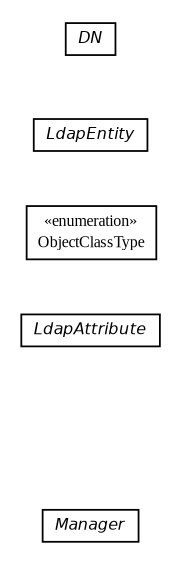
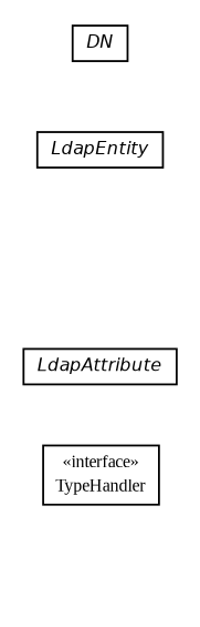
  digraph {
    rankdir=LR
    fontname="Liberation Serif"
    node [fontcolor=black fontname="Liberation Serif" fontsize=9.0 shape=plaintext]
-   n1 [label=<<table border="0" cellborder="1" cellspacing="0" cellpadding="2" port="p" href="./Manager.html"> 		<tr><td><table border="0" cellspacing="0" cellpadding="1"> 			<tr><td><font face="Helvetica-Oblique"> Manager </font></td></tr> 		</table></td></tr> 		</table>>]
+   n2 [label=<<table border="0" cellborder="1" cellspacing="0" cellpadding="2" port="p" href="./TypeHandler.html"> 		<tr><td><table border="0" cellspacing="0" cellpadding="1"> 			<tr><td> &laquo;interface&raquo; </td></tr> 			<tr><td> TypeHandler </td></tr> 		</table></td></tr> 		</table>>]
    n3 [label=<<table border="0" cellborder="1" cellspacing="0" cellpadding="2" port="p" href="./LdapAttribute.html"> 		<tr><td><table border="0" cellspacing="0" cellpadding="1"> 			<tr><td><font face="Helvetica-Oblique"> LdapAttribute </font></td></tr> 		</table></td></tr> 		</table>>]
-   n4 [label=<<table border="0" cellborder="1" cellspacing="0" cellpadding="2" port="p" href="./ObjectClassType.html"> 		<tr><td><table border="0" cellspacing="0" cellpadding="1"> 			<tr><td> &laquo;enumeration&raquo; </td></tr> 			<tr><td> ObjectClassType </td></tr> 		</table></td></tr> 		</table>>]
    n5 [label=<<table border="0" cellborder="1" cellspacing="0" cellpadding="2" port="p" href="./LdapEntity.html"> 		<tr><td><table border="0" cellspacing="0" cellpadding="1"> 			<tr><td><font face="Helvetica-Oblique"> LdapEntity </font></td></tr> 		</table></td></tr> 		</table>>]
    n6 [label=<<table border="0" cellborder="1" cellspacing="0" cellpadding="2" port="p" href="./DN.html"> 		<tr><td><table border="0" cellspacing="0" cellpadding="1"> 			<tr><td><font face="Helvetica-Oblique"> DN </font></td></tr> 		</table></td></tr> 		</table>>]
  }
